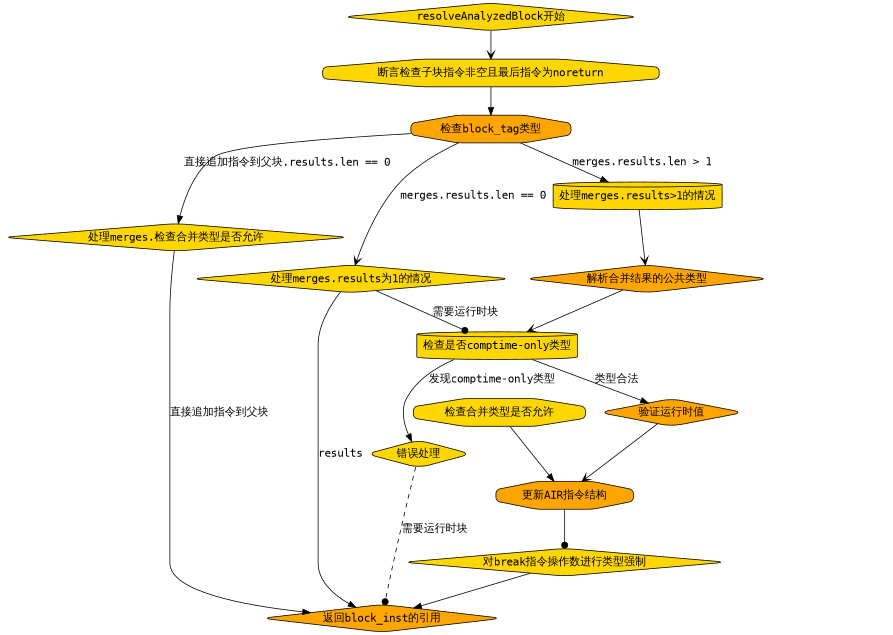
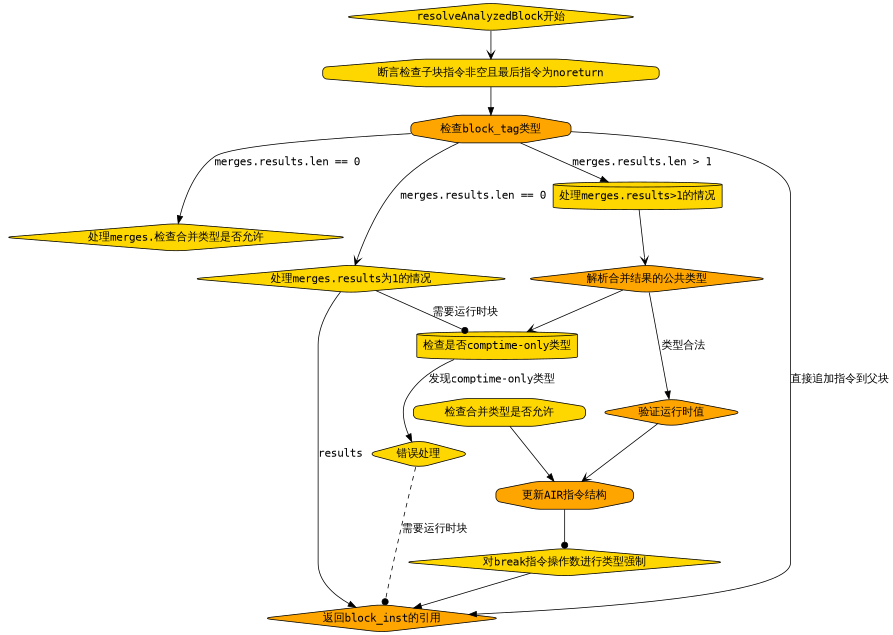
  digraph {
    node [fillcolor=gold fontname=Monospace shape=diamond style="rounded,filled"]
    edge [arrowhead=normal fontname=Monospace]
    n1 [label="resolveAnalyzedBlock开始"]
    n2 [label="断言检查子块指令非空且最后指令为noreturn" shape=octagon]
    n3 [fillcolor=orange label="检查block_tag类型" shape=octagon]
    n4 [label="处理merges.检查合并类型是否允许"]
    n5 [label="处理merges.results为1的情况"]
    n6 [label="处理merges.results>1的情况" shape=cylinder]
    n7 [fillcolor=orange label="返回block_inst的引用"]
    n8 [label="检查是否comptime-only类型" shape=cylinder]
    n9 [fillcolor=orange label="解析合并结果的公共类型"]
    n10 [fillcolor=orange label="验证运行时值"]
    n11 [label="错误处理"]
    n12 [fillcolor=orange label="更新AIR指令结构" shape=octagon]
    n13 [label="检查合并类型是否允许" shape=octagon]
    n14 [label="对break指令操作数进行类型强制"]
    n1 -> n2 [arrowhead=vee]
    n2 -> n3
-   n3 -> n4 [label="直接追加指令到父块.results.len == 0"]
+   n3 -> n4 [label="merges.results.len == 0"]
    n3 -> n5 [arrowhead=vee label="merges.results.len == 0"]
    n3 -> n6 [label="merges.results.len > 1"]
-   n4 -> n7 [label="直接追加指令到父块"]
+   n3 -> n7 [label="直接追加指令到父块"]
    n5 -> n7 [label=results]
    n5 -> n8 [arrowhead=dot label="需要运行时块"]
    n6 -> n9 [arrowhead=vee]
-   n8 -> n10 [label="类型合法"]
+   n9 -> n10 [label="类型合法"]
    n8 -> n11 [label="发现comptime-only类型"]
    n9 -> n8 [arrowhead=vee]
    n10 -> n12 [arrowhead=vee]
    n11 -> n7 [arrowhead=dot label="需要运行时块" style=dashed]
    n12 -> n14 [arrowhead=dot]
    n13 -> n12
    n14 -> n7
  }
